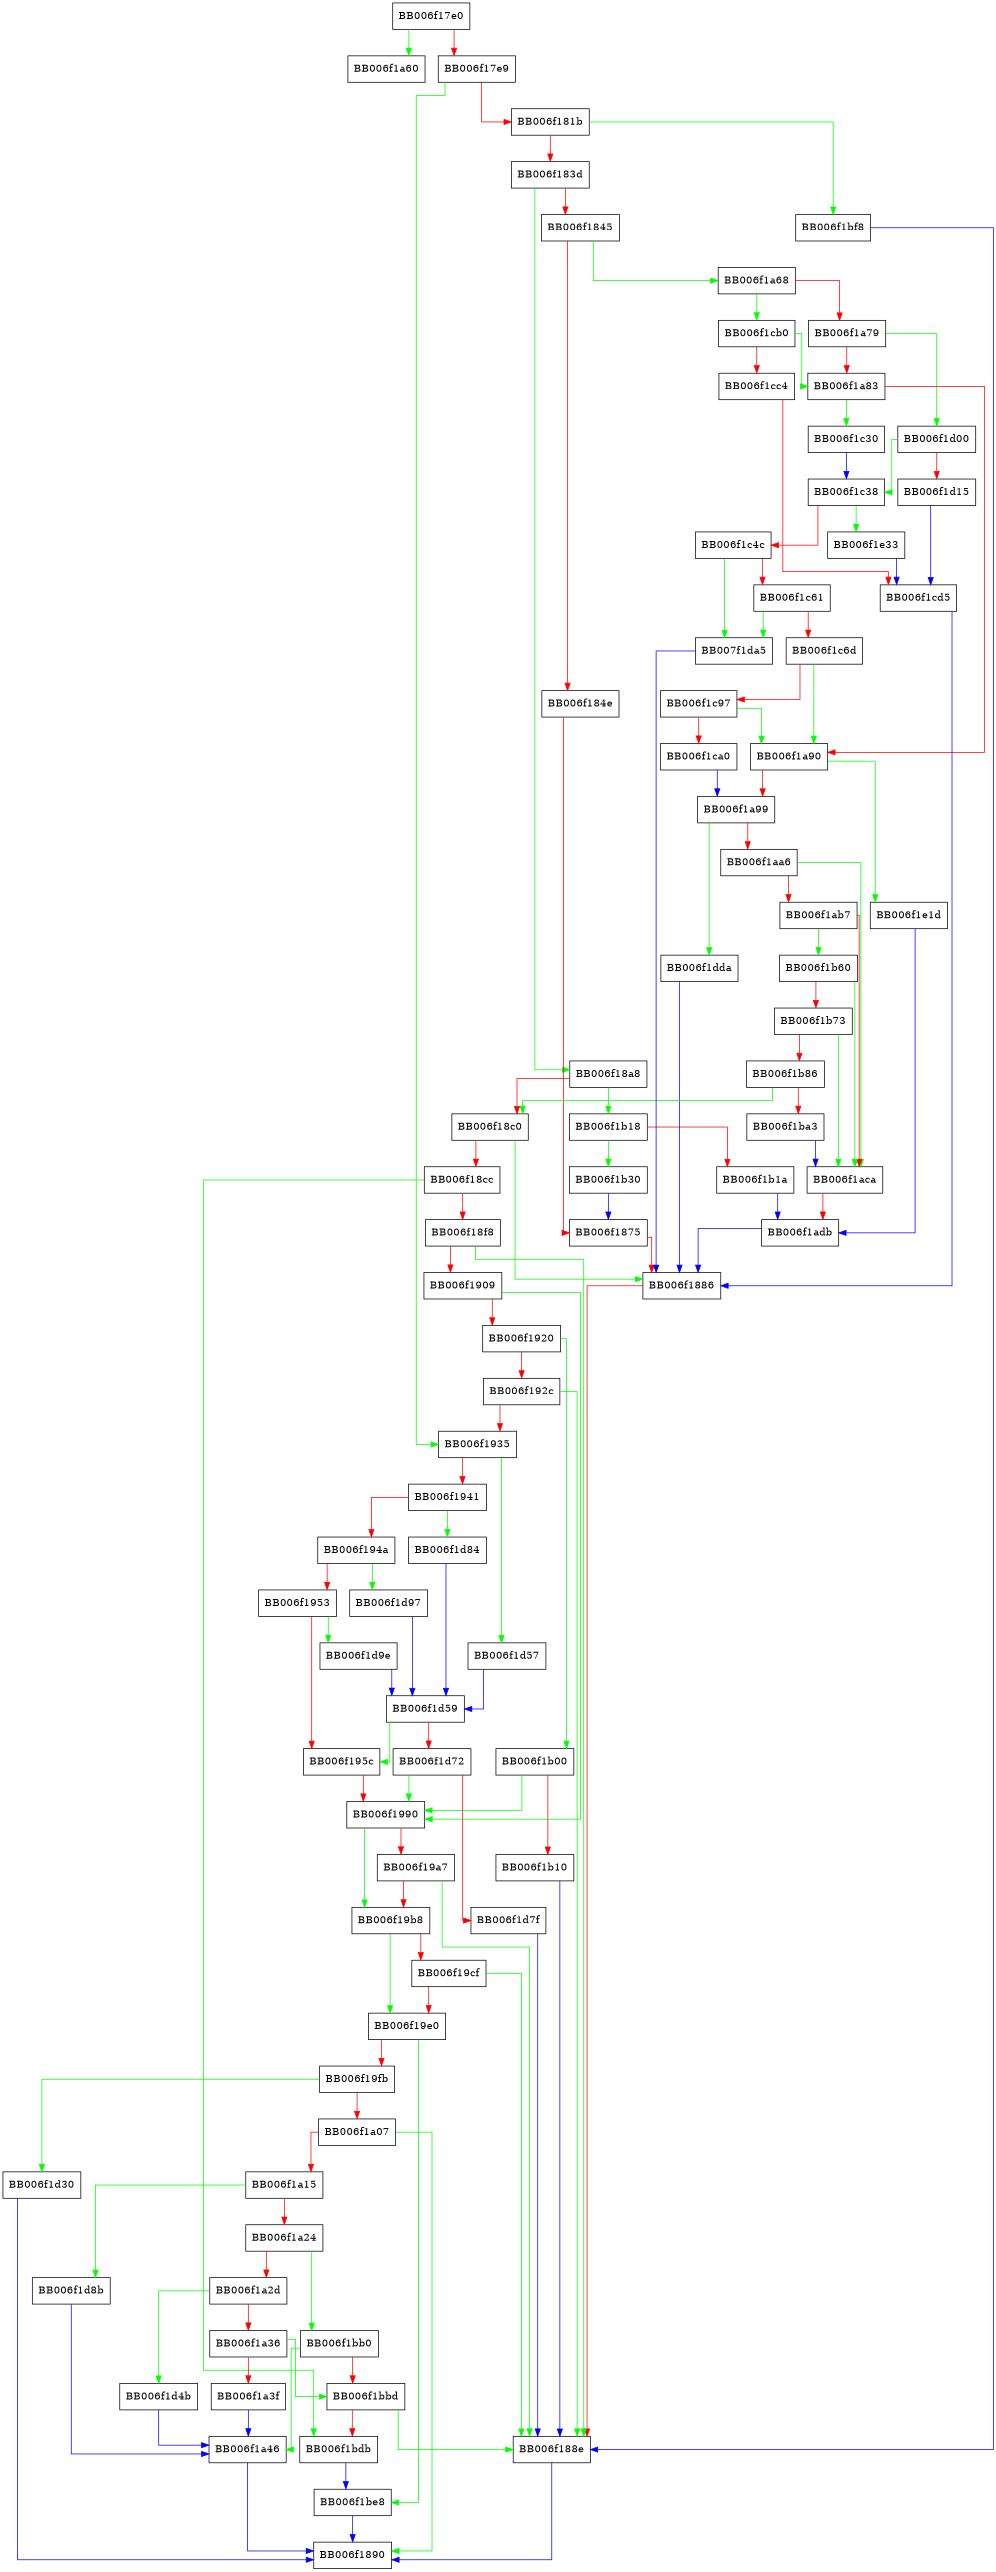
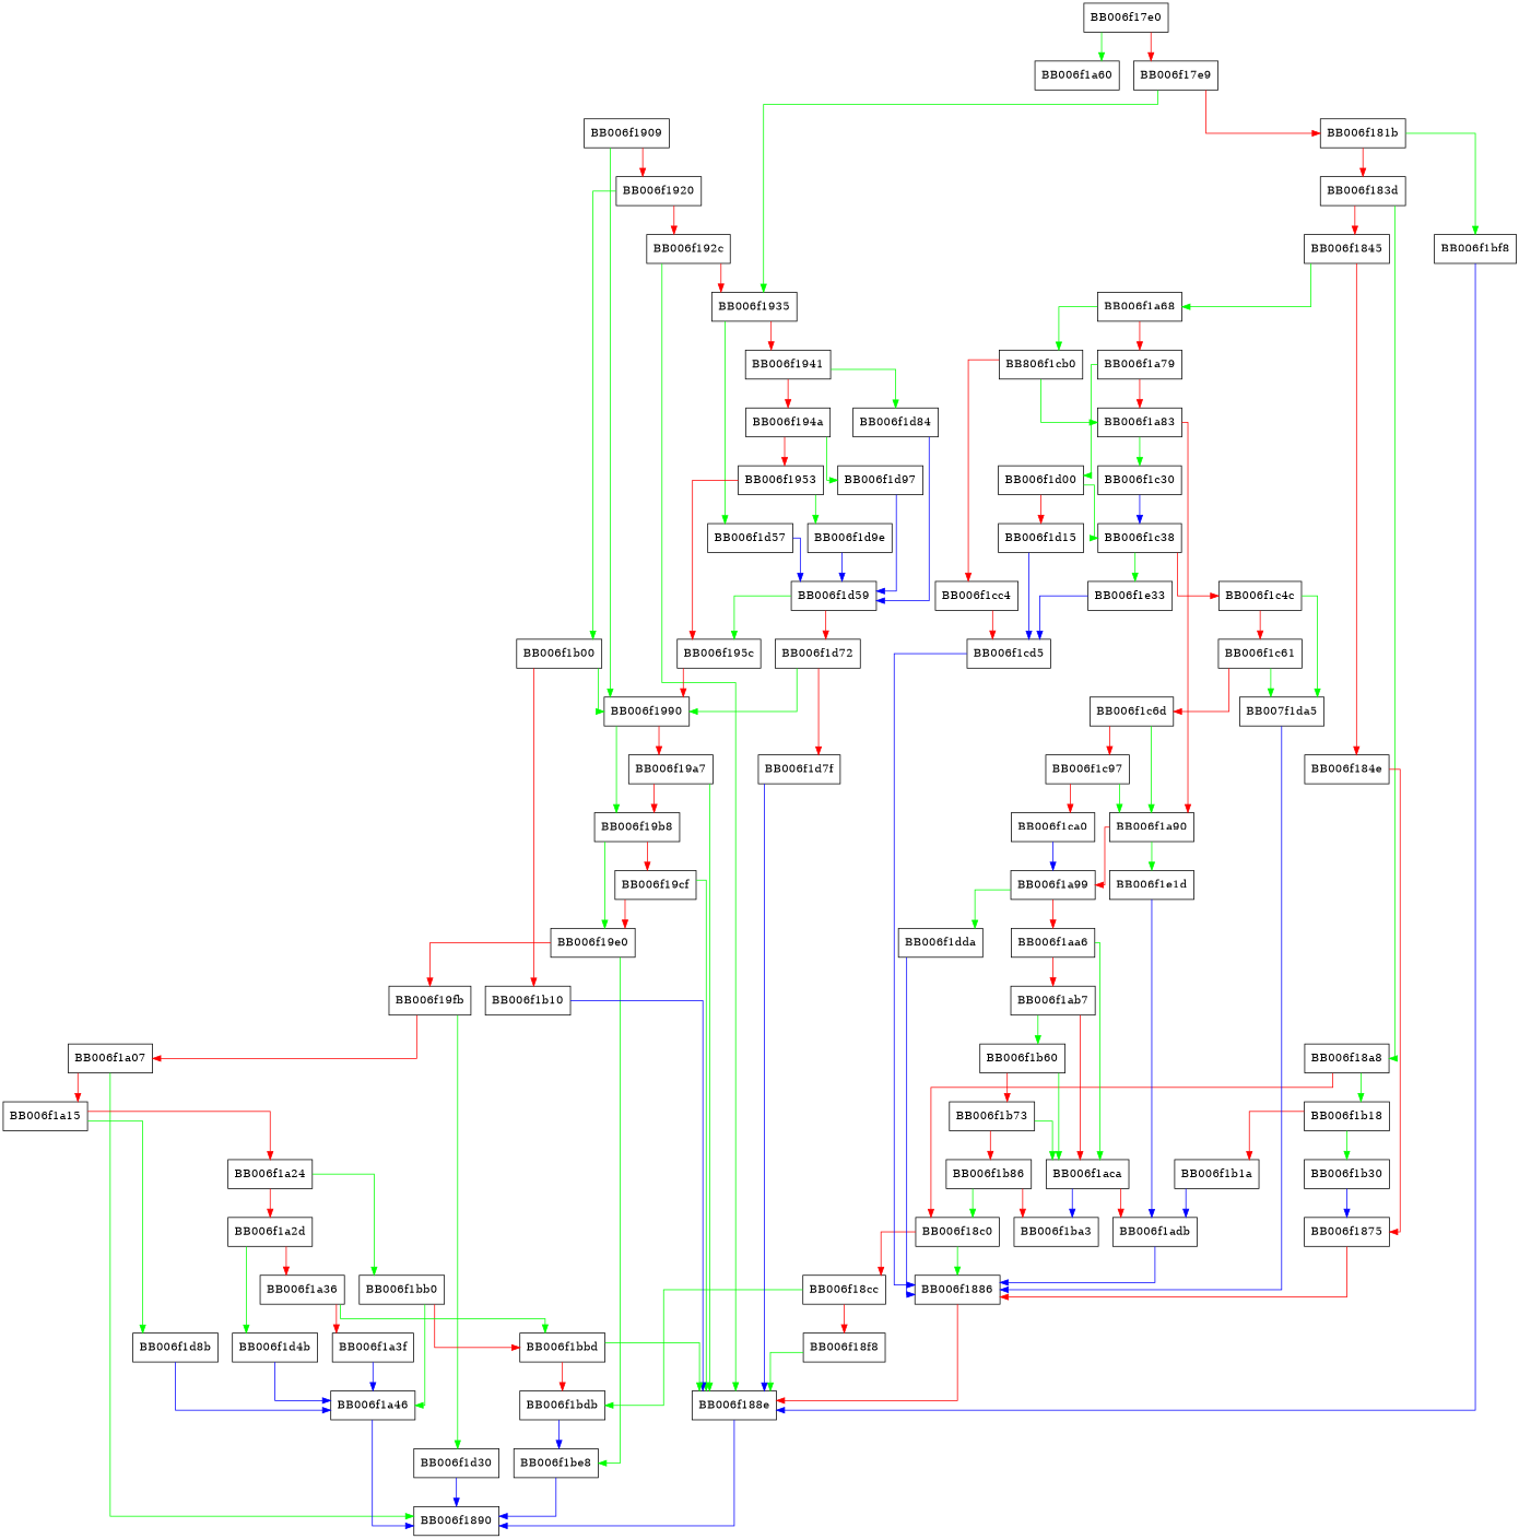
  digraph {
    splines=ortho
    node [shape=box]
    edge [color=red]
    BB006f17e0
    BB006f1a60
    BB006f17e9
    BB006f181b
    BB006f1935
    BB006f1909
    BB006f1990
    BB006f1920
    BB006f1bf8
    BB006f183d
    BB006f19b8
    BB006f19a7
    BB006f1b00
    BB006f192c
    BB006f188e
    BB006f18a8
    BB006f1845
    BB006f1890
    BB006f1b18
    BB006f18c0
    BB006f1a68
    BB006f184e
    BB006f1b30
    BB006f1b1a
    BB006f1886
    BB006f18cc
-   BB006f1cb0
+   BB006f1cb0 [label=BB806f1cb0]
    BB006f1a79
    BB006f1875
    BB006f1a83
    BB006f1cc4
    BB006f1d00
    BB006f1adb
    BB006f18f8
    BB006f1bdb
    BB006f19e0
    BB006f19cf
    BB006f1b10
    BB006f1d57
    BB006f1941
    BB006f1d59
    BB006f1d84
    BB006f194a
    BB006f195c
    BB006f1d72
    BB006f1d97
    BB006f1953
    BB006f1d9e
    BB006f1be8
    BB006f19fb
    BB006f1d30
    BB006f1a07
    BB006f1a15
    BB006f1d8b
    BB006f1a24
    BB006f1a46
    BB006f1bb0
    BB006f1a2d
    BB006f1bbd
    BB006f1d4b
    BB006f1a36
    BB006f1a3f
    BB006f1c30
    BB006f1a90
    BB006f1cd5
    BB006f1c38
    BB006f1d15
    BB006f1e33
    BB006f1c4c
    BB006f1e1d
    BB006f1a99
    BB006f1dda
    BB006f1aa6
    BB006f1aca
    BB006f1ab7
    BB006f1b60
    BB006f1b73
    BB006f1b86
    BB006f1ba3
    n80 [label=BB007f1da5]
    BB006f1c61
    BB006f1c6d
    BB006f1c97
    BB006f1ca0
    BB006f1d7f
    BB006f17e0 -> BB006f1a60 [color=green]
    BB006f17e0 -> BB006f17e9
    BB006f17e9 -> BB006f181b
    BB006f17e9 -> BB006f1935 [color=green]
    BB006f181b -> BB006f1bf8 [color=green]
    BB006f181b -> BB006f183d
    BB006f1935 -> BB006f1d57 [color=green]
    BB006f1935 -> BB006f1941
    BB006f1909 -> BB006f1990 [color=green]
    BB006f1909 -> BB006f1920
    BB006f1990 -> BB006f19b8 [color=green]
    BB006f1990 -> BB006f19a7
    BB006f1920 -> BB006f1b00 [color=green]
    BB006f1920 -> BB006f192c
    BB006f1bf8 -> BB006f188e [color=blue]
    BB006f183d -> BB006f18a8 [color=green]
    BB006f183d -> BB006f1845
    BB006f19b8 -> BB006f19e0 [color=green]
    BB006f19b8 -> BB006f19cf
    BB006f19a7 -> BB006f19b8
    BB006f19a7 -> BB006f188e [color=green]
    BB006f1b00 -> BB006f1990 [color=green]
    BB006f1b00 -> BB006f1b10
    BB006f192c -> BB006f1935
    BB006f192c -> BB006f188e [color=green]
    BB006f188e -> BB006f1890 [color=blue]
    BB006f18a8 -> BB006f1b18 [color=green]
    BB006f18a8 -> BB006f18c0
    BB006f1845 -> BB006f1a68 [color=green]
    BB006f1845 -> BB006f184e
    BB006f1b18 -> BB006f1b30 [color=green]
    BB006f1b18 -> BB006f1b1a
    BB006f18c0 -> BB006f1886 [color=green]
    BB006f18c0 -> BB006f18cc
    BB006f1a68 -> BB006f1cb0 [color=green]
    BB006f1a68 -> BB006f1a79
    BB006f184e -> BB006f1875
    BB006f1b30 -> BB006f1875 [color=blue]
    BB006f1b1a -> BB006f1adb [color=blue]
    BB006f1886 -> BB006f188e
    BB006f18cc -> BB006f18f8
    BB006f18cc -> BB006f1bdb [color=green]
    BB006f1cb0 -> BB006f1a83 [color=green]
    BB006f1cb0 -> BB006f1cc4
    BB006f1a79 -> BB006f1a83
    BB006f1a79 -> BB006f1d00 [color=green]
    BB006f1875 -> BB006f1886
    BB006f1a83 -> BB006f1c30 [color=green]
    BB006f1a83 -> BB006f1a90
    BB006f1cc4 -> BB006f1cd5
    BB006f1d00 -> BB006f1c38 [color=green]
    BB006f1d00 -> BB006f1d15
    BB006f1adb -> BB006f1886 [color=blue]
-   BB006f18f8 -> BB006f1909
    BB006f18f8 -> BB006f188e [color=green]
    BB006f1bdb -> BB006f1be8 [color=blue]
    BB006f19e0 -> BB006f1be8 [color=green]
    BB006f19e0 -> BB006f19fb
    BB006f19cf -> BB006f188e [color=green]
    BB006f19cf -> BB006f19e0
    BB006f1b10 -> BB006f188e [color=blue]
    BB006f1d57 -> BB006f1d59 [color=blue]
    BB006f1941 -> BB006f1d84 [color=green]
    BB006f1941 -> BB006f194a
    BB006f1d59 -> BB006f195c [color=green]
    BB006f1d59 -> BB006f1d72
    BB006f1d84 -> BB006f1d59 [color=blue]
    BB006f194a -> BB006f1d97 [color=green]
    BB006f194a -> BB006f1953
    BB006f195c -> BB006f1990
    BB006f1d72 -> BB006f1990 [color=green]
    BB006f1d72 -> BB006f1d7f
    BB006f1d97 -> BB006f1d59 [color=blue]
    BB006f1953 -> BB006f195c
    BB006f1953 -> BB006f1d9e [color=green]
    BB006f1d9e -> BB006f1d59 [color=blue]
    BB006f1be8 -> BB006f1890 [color=blue]
    BB006f19fb -> BB006f1d30 [color=green]
    BB006f19fb -> BB006f1a07
    BB006f1d30 -> BB006f1890 [color=blue]
    BB006f1a07 -> BB006f1890 [color=green]
    BB006f1a07 -> BB006f1a15
    BB006f1a15 -> BB006f1d8b [color=green]
    BB006f1a15 -> BB006f1a24
    BB006f1d8b -> BB006f1a46 [color=blue]
    BB006f1a24 -> BB006f1bb0 [color=green]
    BB006f1a24 -> BB006f1a2d
    BB006f1a46 -> BB006f1890 [color=blue]
    BB006f1bb0 -> BB006f1a46 [color=green]
    BB006f1bb0 -> BB006f1bbd
    BB006f1a2d -> BB006f1d4b [color=green]
    BB006f1a2d -> BB006f1a36
    BB006f1bbd -> BB006f188e [color=green]
    BB006f1bbd -> BB006f1bdb
    BB006f1d4b -> BB006f1a46 [color=blue]
    BB006f1a36 -> BB006f1bbd [color=green]
    BB006f1a36 -> BB006f1a3f
    BB006f1a3f -> BB006f1a46 [color=blue]
    BB006f1c30 -> BB006f1c38 [color=blue]
    BB006f1a90 -> BB006f1e1d [color=green]
    BB006f1a90 -> BB006f1a99
    BB006f1cd5 -> BB006f1886 [color=blue]
    BB006f1c38 -> BB006f1e33 [color=green]
    BB006f1c38 -> BB006f1c4c
    BB006f1d15 -> BB006f1cd5 [color=blue]
    BB006f1e33 -> BB006f1cd5 [color=blue]
    BB006f1c4c -> n80 [color=green]
    BB006f1c4c -> BB006f1c61
    BB006f1e1d -> BB006f1adb [color=blue]
    BB006f1a99 -> BB006f1dda [color=green]
    BB006f1a99 -> BB006f1aa6
    BB006f1dda -> BB006f1886 [color=blue]
    BB006f1aa6 -> BB006f1aca [color=green]
    BB006f1aa6 -> BB006f1ab7
    BB006f1aca -> BB006f1adb
    BB006f1ab7 -> BB006f1aca
    BB006f1ab7 -> BB006f1b60 [color=green]
    BB006f1b60 -> BB006f1aca [color=green]
    BB006f1b60 -> BB006f1b73
    BB006f1b73 -> BB006f1aca [color=green]
    BB006f1b73 -> BB006f1b86
    BB006f1b86 -> BB006f18c0 [color=green]
    BB006f1b86 -> BB006f1ba3
-   BB006f1ba3 -> BB006f1aca [color=blue]
+   BB006f1aca -> BB006f1ba3 [color=blue]
    n80 -> BB006f1886 [color=blue]
    BB006f1c61 -> n80 [color=green]
    BB006f1c61 -> BB006f1c6d
    BB006f1c6d -> BB006f1a90 [color=green]
    BB006f1c6d -> BB006f1c97
    BB006f1c97 -> BB006f1a90 [color=green]
    BB006f1c97 -> BB006f1ca0
    BB006f1ca0 -> BB006f1a99 [color=blue]
    BB006f1d7f -> BB006f188e [color=blue]
  }
